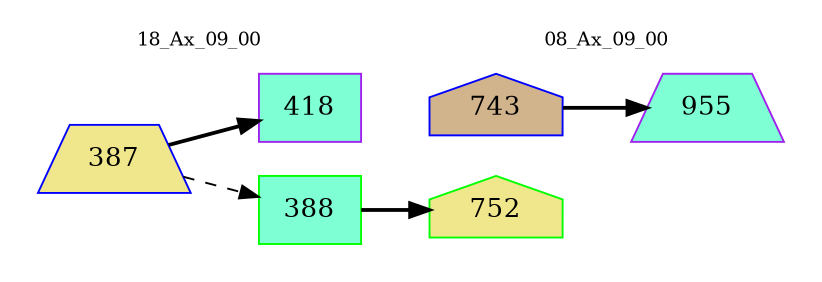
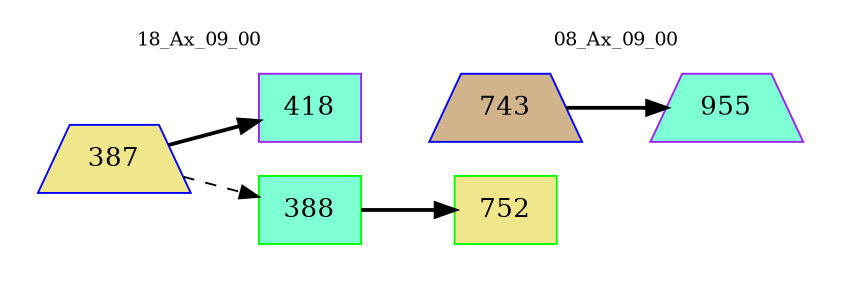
  digraph {
    rankdir=LR
    node [color=blue fillcolor=aquamarine shape=house style=filled]
    edge [color=black style=bold]
-   n1 [fillcolor=tan label=743]
+   n1 [fillcolor=tan label=743 shape=trapezium]
    n2 [color=purple label=955 shape=trapezium]
-   n3 [color=green fillcolor=khaki label=752]
+   n3 [color=green fillcolor=khaki label=752 shape=box]
    n4 [fillcolor=khaki label=387 shape=trapezium]
    n5 [color=green label=388 shape=box]
    n6 [color=purple label=418 shape=box]
    subgraph cluster_1 {
      color=white
      fontsize=10
      label="08_Ax_09_00"
      n1
      n2
      n3
    }
    subgraph cluster_2 {
      color=white
      fontsize=10
      label="18_Ax_09_00"
      n4
      n5
      n6
    }
    n1 -> n2
    n4 -> n5 [style=dashed]
    n4 -> n6
    n5 -> n3
  }
